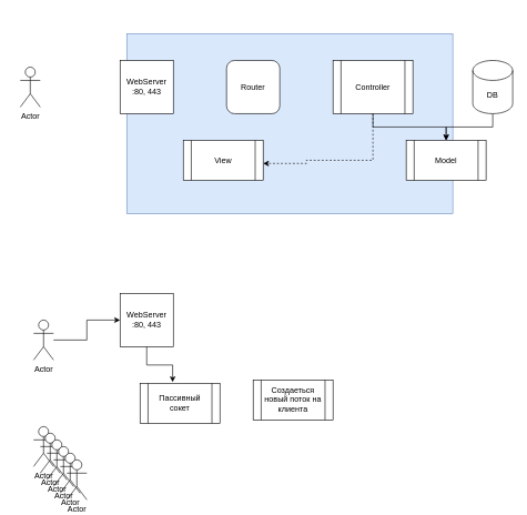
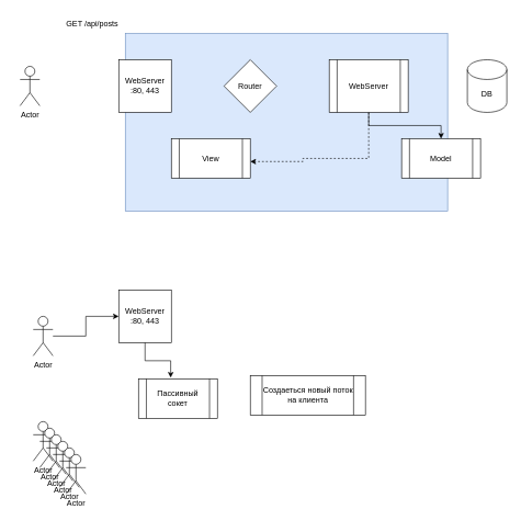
  <mxCell id="0" />
  <mxCell id="1" parent="0" />
  <mxCell id="2" value="" style="rounded=0;whiteSpace=wrap;html=1;fillColor=#dae8fc;strokeColor=#6c8ebf;" parent="1" vertex="1"><mxGeometry x="190" y="50" width="490" height="270" as="geometry" /></mxCell>
  <mxCell id="3" value="Actor" style="shape=umlActor;verticalLabelPosition=bottom;verticalAlign=top;html=1;outlineConnect=0;" parent="1" vertex="1"><mxGeometry x="30" y="100" width="30" height="60" as="geometry" /></mxCell>
  <mxCell id="4" value="WebServer&lt;br&gt;:80, 443" style="whiteSpace=wrap;html=1;aspect=fixed;" parent="1" vertex="1"><mxGeometry x="180" y="90" width="80" height="80" as="geometry" /></mxCell>
- <mxCell id="5" value="Router" style="whiteSpace=wrap;html=1;rounded=1;" parent="1" vertex="1"><mxGeometry x="340" y="90" width="80" height="80" as="geometry" /></mxCell>
+ <mxCell id="5" value="Router" style="rhombus;whiteSpace=wrap;html=1;" parent="1" vertex="1"><mxGeometry x="340" y="90" width="80" height="80" as="geometry" /></mxCell>
+ <mxCell id="6" value="GET /api/posts" style="text;html=1;align=center;verticalAlign=middle;whiteSpace=wrap;rounded=0;" parent="1" vertex="1"><mxGeometry x="20" y="20" width="240" height="30" as="geometry" /></mxCell>
  <mxCell id="7" style="edgeStyle=orthogonalEdgeStyle;rounded=0;orthogonalLoop=1;jettySize=auto;html=1;" parent="1" source="8" target="11" edge="1"><mxGeometry relative="1" as="geometry" /></mxCell>
- <mxCell id="8" value="Controller" style="shape=process;whiteSpace=wrap;html=1;backgroundOutline=1;" parent="1" vertex="1"><mxGeometry x="500" y="90" width="120" height="80" as="geometry" /></mxCell>
- <mxCell id="9" style="edgeStyle=orthogonalEdgeStyle;rounded=0;orthogonalLoop=1;jettySize=auto;html=1;" parent="1" source="10" target="11" edge="1"><mxGeometry relative="1" as="geometry" /></mxCell>
+ <mxCell id="8" value="WebServer" style="shape=process;whiteSpace=wrap;html=1;backgroundOutline=1;" parent="1" vertex="1"><mxGeometry x="500" y="90" width="120" height="80" as="geometry" /></mxCell>
  <mxCell id="10" value="DB" style="shape=cylinder3;whiteSpace=wrap;html=1;boundedLbl=1;backgroundOutline=1;size=15;" parent="1" vertex="1"><mxGeometry x="710" y="90" width="60" height="80" as="geometry" /></mxCell>
  <mxCell id="11" value="Model" style="shape=process;whiteSpace=wrap;html=1;backgroundOutline=1;" parent="1" vertex="1"><mxGeometry x="610" y="210" width="120" height="60" as="geometry" /></mxCell>
- <mxCell id="12" value="View" style="shape=process;whiteSpace=wrap;html=1;backgroundOutline=1;" parent="1" vertex="1"><mxGeometry x="275" y="210" width="120" height="60" as="geometry" /></mxCell>
+ <mxCell id="12" value="View" style="shape=process;whiteSpace=wrap;html=1;backgroundOutline=1;" parent="1" vertex="1"><mxGeometry x="260" y="210" width="120" height="60" as="geometry" /></mxCell>
  <mxCell id="13" style="edgeStyle=orthogonalEdgeStyle;rounded=0;orthogonalLoop=1;jettySize=auto;html=1;entryX=1;entryY=0.579;entryDx=0;entryDy=0;entryPerimeter=0;dashed=1;" parent="1" source="8" target="12" edge="1"><mxGeometry relative="1" as="geometry"><Array as="points"><mxPoint x="560" y="240" /><mxPoint x="460" y="240" /><mxPoint x="460" y="245" /></Array></mxGeometry></mxCell>
  <mxCell id="14" style="edgeStyle=orthogonalEdgeStyle;rounded=0;orthogonalLoop=1;jettySize=auto;html=1;entryX=0;entryY=0.5;entryDx=0;entryDy=0;" parent="1" source="15" target="16" edge="1"><mxGeometry relative="1" as="geometry" /></mxCell>
  <mxCell id="15" value="Actor" style="shape=umlActor;verticalLabelPosition=bottom;verticalAlign=top;html=1;outlineConnect=0;" parent="1" vertex="1"><mxGeometry x="50" y="480" width="30" height="60" as="geometry" /></mxCell>
  <mxCell id="16" value="WebServer&lt;br&gt;:80, 443" style="whiteSpace=wrap;html=1;aspect=fixed;" parent="1" vertex="1"><mxGeometry x="180" y="440" width="80" height="80" as="geometry" /></mxCell>
  <mxCell id="17" value="Пассивный сокет" style="shape=process;whiteSpace=wrap;html=1;backgroundOutline=1;" parent="1" vertex="1"><mxGeometry x="210" y="575" width="120" height="60" as="geometry" /></mxCell>
  <mxCell id="18" style="edgeStyle=orthogonalEdgeStyle;rounded=0;orthogonalLoop=1;jettySize=auto;html=1;entryX=0.408;entryY=-0.03;entryDx=0;entryDy=0;entryPerimeter=0;" parent="1" source="16" target="17" edge="1"><mxGeometry relative="1" as="geometry" /></mxCell>
- <mxCell id="19" value="Создаеться новый поток на клиента" style="shape=process;whiteSpace=wrap;html=1;backgroundOutline=1;" parent="1" vertex="1"><mxGeometry x="380" y="570" width="120" height="60" as="geometry" /></mxCell>
+ <mxCell id="19" value="Создаеться новый поток на клиента" style="shape=process;whiteSpace=wrap;html=1;backgroundOutline=1;" parent="1" vertex="1"><mxGeometry x="380" y="570" width="175" height="60" as="geometry" /></mxCell>
  <mxCell id="20" value="Actor" style="shape=umlActor;verticalLabelPosition=bottom;verticalAlign=top;html=1;outlineConnect=0;" parent="1" vertex="1"><mxGeometry x="50" y="640" width="30" height="60" as="geometry" /></mxCell>
  <mxCell id="21" value="Actor" style="shape=umlActor;verticalLabelPosition=bottom;verticalAlign=top;html=1;outlineConnect=0;" parent="1" vertex="1"><mxGeometry x="60" y="650" width="30" height="60" as="geometry" /></mxCell>
  <mxCell id="22" value="Actor" style="shape=umlActor;verticalLabelPosition=bottom;verticalAlign=top;html=1;outlineConnect=0;" parent="1" vertex="1"><mxGeometry x="70" y="660" width="30" height="60" as="geometry" /></mxCell>
  <mxCell id="23" value="Actor" style="shape=umlActor;verticalLabelPosition=bottom;verticalAlign=top;html=1;outlineConnect=0;" parent="1" vertex="1"><mxGeometry x="80" y="670" width="30" height="60" as="geometry" /></mxCell>
  <mxCell id="24" value="Actor" style="shape=umlActor;verticalLabelPosition=bottom;verticalAlign=top;html=1;outlineConnect=0;" parent="1" vertex="1"><mxGeometry x="90" y="680" width="30" height="60" as="geometry" /></mxCell>
  <mxCell id="25" value="Actor" style="shape=umlActor;verticalLabelPosition=bottom;verticalAlign=top;html=1;outlineConnect=0;" parent="1" vertex="1"><mxGeometry x="100" y="690" width="30" height="60" as="geometry" /></mxCell>
